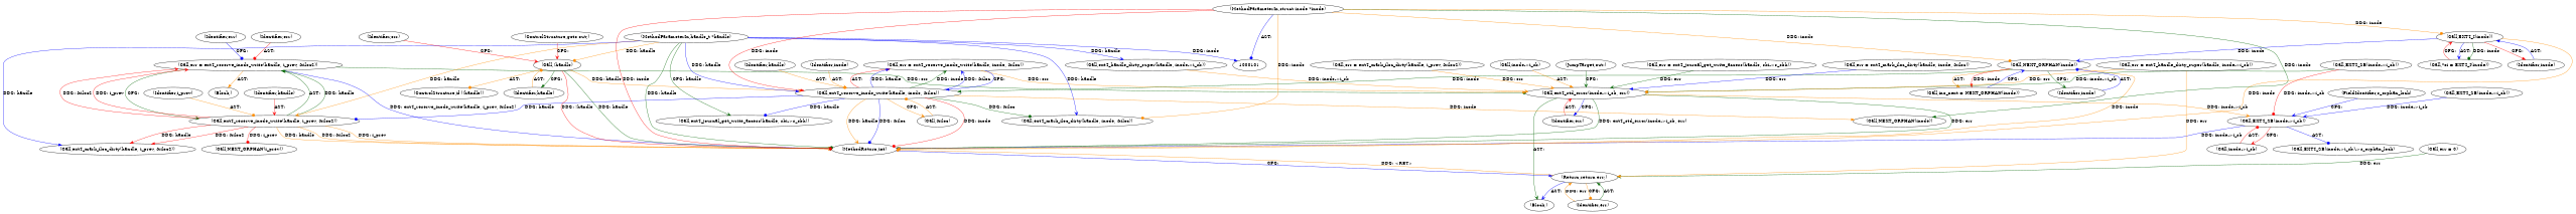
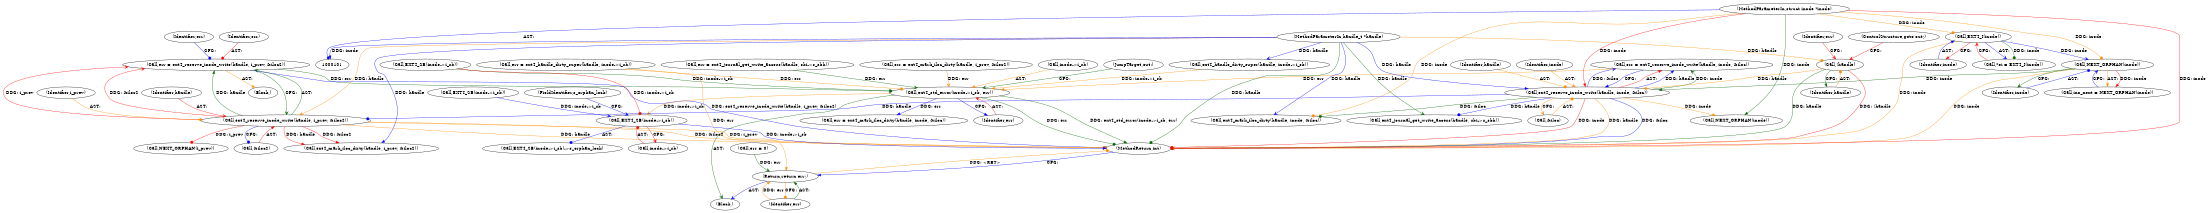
  digraph {
    edge [arrowhead=vee color=darkorange]
    n1 [label="(Call,err = ext4_reserve_inode_write(handle, i_prev, &iloc2))"]
    n2 [label="(Call,ext4_reserve_inode_write(handle, i_prev, &iloc2))"]
    n3 [label="(Call,ext4_std_error(inode->i_sb, err))"]
    n4 [label="(Block,)"]
    n5 [label="(MethodReturn,int)"]
    n6 [label="(Call,NEXT_ORPHAN(i_prev))"]
+   n7 [label="(Call,&iloc2)"]
    n8 [label="(Call,ext4_mark_iloc_dirty(handle, i_prev, &iloc2))"]
    n9 [label="(Call,EXT4_SB(inode->i_sb))"]
    n10 [label="(Block,)"]
    n11 [label="(Identifier,err)"]
    n12 [label="(Return,return err;)"]
    n13 [label="(Call,ext4_reserve_inode_write(handle, inode, &iloc))"]
    n14 [label="(Call,ext4_journal_get_write_access(handle, sbi->s_sbh))"]
    n15 [label="(Call,ext4_mark_iloc_dirty(handle, inode, &iloc))"]
    n16 [label="(Call,NEXT_ORPHAN(inode))"]
    n17 [label="(Call,err = ext4_reserve_inode_write(handle, inode, &iloc))"]
    n18 [label="(Call,&iloc)"]
    n19 [label="(Call,!handle)"]
-   n20 [label="(ControlStructure,if (!handle))"]
    n21 [label="(Identifier,handle)"]
    n22 [label="(MethodParameterIn,handle_t *handle)"]
    n23 [label="(Call,ext4_handle_dirty_super(handle, inode->i_sb))"]
    1000101
    n25 [label="(Call,NEXT_ORPHAN(inode))"]
    n26 [label="(Call,ino_next = NEXT_ORPHAN(inode))"]
    n27 [label="(Identifier,inode)"]
    n28 [label="(Call,EXT4_I(inode))"]
    n29 [label="(Identifier,inode)"]
    n30 [label="(Call,*ei = EXT4_I(inode))"]
    n31 [label="(MethodParameterIn,struct inode *inode)"]
    n32 [label="(Call,inode->i_sb)"]
    n33 [label="(Call,EXT4_SB(inode->i_sb)->s_orphan_lock)"]
    n34 [label="(Identifier,err)"]
    n35 [label="(FieldIdentifier,s_orphan_lock)"]
    n36 [label="(Call,err = ext4_mark_iloc_dirty(handle, inode, &iloc))"]
    n37 [label="(Call,inode->i_sb)"]
    n38 [label="(Identifier,err)"]
    n39 [label="(JumpTarget,out:)"]
    n40 [label="(Identifier,err)"]
    n41 [label="(Identifier,err)"]
    n42 [label="(Identifier,handle)"]
    n43 [label="(Call,err = 0)"]
    n44 [label="(Identifier,inode)"]
    n45 [label="(Call,err = ext4_journal_get_write_access(handle, sbi->s_sbh))"]
    n46 [label="(Identifier,i_prev)"]
    n47 [label="(ControlStructure,goto out;)"]
    n48 [label="(Call,EXT4_SB(inode->i_sb))"]
    n49 [label="(Call,err = ext4_handle_dirty_super(handle, inode->i_sb))"]
    n50 [label="(Call,err = ext4_mark_iloc_dirty(handle, i_prev, &iloc2))"]
    n51 [label="(Call,EXT4_SB(inode->i_sb))"]
    n52 [label="(Identifier,handle)"]
    n1 -> n2 [color=darkgreen label="CFG: "]
    n1 -> n3 [arrowhead=dot color=darkgreen label="DDG: err"]
    n1 -> n4 [arrowhead=normal label="AST: "]
    n1 -> n5 [arrowhead=dot color=blue label="DDG: ext4_reserve_inode_write(handle, i_prev, &iloc2)"]
    n2 -> n1 [color=darkgreen label="AST: "]
    n2 -> n1 [arrowhead=normal color=darkgreen label="DDG: handle"]
    n2 -> n1 [color=red label="DDG: i_prev"]
    n2 -> n1 [color=red label="DDG: &iloc2"]
    n2 -> n5 [arrowhead=dot label="DDG: handle"]
    n2 -> n5 [label="DDG: &iloc2"]
    n2 -> n5 [label="DDG: i_prev"]
    n2 -> n6 [arrowhead=dot color=red label="DDG: i_prev"]
+   n2 -> n7 [arrowhead=dot color=blue label="CFG: "]
    n2 -> n8 [arrowhead=normal color=red label="DDG: handle"]
    n2 -> n8 [arrowhead=normal color=red label="DDG: &iloc2"]
    n3 -> n5 [arrowhead=normal color=darkgreen label="DDG: ext4_std_error(inode->i_sb, err)"]
    n3 -> n5 [arrowhead=dot color=darkgreen label="DDG: err"]
    n3 -> n9 [label="DDG: inode->i_sb"]
    n3 -> n10 [color=darkgreen label="AST: "]
    n3 -> n11 [arrowhead=normal color=blue label="CFG: "]
    n5 -> n12 [arrowhead=normal color=blue label="CFG: "]
+   n7 -> n2 [arrowhead=normal color=red label="AST: "]
    n9 -> n5 [arrowhead=normal color=blue label="DDG: inode->i_sb"]
    n9 -> n32 [color=red label="CFG: "]
    n9 -> n33 [arrowhead=dot color=blue label="AST: "]
    n11 -> n3 [color=red label="AST: "]
    n12 -> n5 [arrowhead=dot label="DDG: <RET>"]
    n12 -> n10 [color=blue label="AST: "]
    n12 -> n34 [arrowhead=dot label="CFG: "]
    n13 -> n2 [arrowhead=dot color=blue label="DDG: handle"]
    n13 -> n5 [label="DDG: handle"]
    n13 -> n5 [arrowhead=dot color=blue label="DDG: &iloc"]
    n13 -> n5 [arrowhead=dot color=red label="DDG: inode"]
    n13 -> n14 [arrowhead=dot color=blue label="DDG: handle"]
    n13 -> n15 [arrowhead=dot color=darkgreen label="DDG: &iloc"]
    n13 -> n16 [arrowhead=normal label="DDG: inode"]
    n13 -> n17 [arrowhead=normal color=red label="AST: "]
    n13 -> n17 [arrowhead=normal color=blue label="DDG: handle"]
    n13 -> n17 [color=darkgreen label="DDG: inode"]
    n13 -> n17 [color=blue label="DDG: &iloc"]
    n13 -> n18 [label="CFG: "]
    n17 -> n3 [arrowhead=normal label="DDG: err"]
    n17 -> n13 [arrowhead=normal color=blue label="CFG: "]
    n18 -> n13 [arrowhead=dot label="AST: "]
    n19 -> n5 [arrowhead=dot color=red label="DDG: !handle"]
    n19 -> n5 [arrowhead=dot color=darkgreen label="DDG: handle"]
    n19 -> n13 [label="DDG: handle"]
-   n19 -> n20 [arrowhead=dot label="AST: "]
    n19 -> n21 [arrowhead=normal color=darkgreen label="CFG: "]
    n21 -> n19 [arrowhead=dot label="AST: "]
    n22 -> n2 [label="DDG: handle"]
    n22 -> n5 [arrowhead=dot color=darkgreen label="DDG: handle"]
    n22 -> n8 [arrowhead=normal color=blue label="DDG: handle"]
    n22 -> n13 [arrowhead=normal color=blue label="DDG: handle"]
-   n22 -> n14 [color=darkgreen label="CFG: handle"]
+   n22 -> n14 [color=darkgreen label="DDG: handle"]
    n22 -> n15 [color=blue label="DDG: handle"]
    n22 -> n19 [arrowhead=dot label="DDG: handle"]
    n22 -> n23 [color=blue label="DDG: handle"]
    n22 -> 1000101 [arrowhead=normal color=blue label="DDG: inode"]
    n23 -> n3 [label="DDG: inode->i_sb"]
    n25 -> n5 [label="DDG: inode"]
    n25 -> n13 [arrowhead=normal color=darkgreen label="DDG: inode"]
    n25 -> n26 [arrowhead=normal label="AST: "]
    n25 -> n26 [arrowhead=normal color=red label="DDG: inode"]
    n25 -> n27 [color=darkgreen label="CFG: "]
    n26 -> n25 [color=blue label="CFG: "]
    n27 -> n25 [arrowhead=dot color=blue label="AST: "]
    n28 -> n5 [arrowhead=normal label="DDG: inode"]
    n28 -> n25 [color=blue label="DDG: inode"]
    n28 -> n29 [arrowhead=normal color=red label="CFG: "]
    n28 -> n30 [color=blue label="AST: "]
    n28 -> n30 [arrowhead=dot color=darkgreen label="DDG: inode"]
    n29 -> n28 [arrowhead=normal color=blue label="AST: "]
    n30 -> n28 [color=red label="CFG: "]
    n31 -> n5 [arrowhead=dot color=red label="DDG: inode"]
    n31 -> n13 [arrowhead=normal color=red label="DDG: inode"]
    n31 -> n15 [arrowhead=dot label="DDG: inode"]
    n31 -> n16 [arrowhead=normal color=darkgreen label="DDG: inode"]
    n31 -> 1000101 [arrowhead=dot color=blue label="AST: "]
    n31 -> n25 [arrowhead=dot label="DDG: inode"]
    n31 -> n28 [arrowhead=dot label="DDG: inode"]
    n32 -> n9 [arrowhead=dot color=red label="AST: "]
    n34 -> n12 [arrowhead=normal color=darkgreen label="AST: "]
    n34 -> n12 [arrowhead=normal label="DDG: err"]
    n35 -> n9 [color=blue label="CFG: "]
-   n36 -> n3 [arrowhead=normal color=blue label="DDG: err"]
+   n3 -> n36 [arrowhead=normal color=blue label="DDG: err"]
    n37 -> n3 [arrowhead=normal label="AST: "]
    n38 -> n1 [arrowhead=dot color=blue label="CFG: "]
    n39 -> n3 [color=darkgreen label="CFG: "]
    n40 -> n1 [arrowhead=dot color=red label="AST: "]
    n41 -> n19 [color=red label="CFG: "]
    n42 -> n13 [arrowhead=dot label="AST: "]
    n43 -> n12 [color=darkgreen label="DDG: err"]
    n44 -> n13 [label="AST: "]
    n45 -> n3 [color=darkgreen label="DDG: err"]
    n46 -> n2 [arrowhead=dot label="AST: "]
    n47 -> n19 [color=red label="CFG: "]
    n48 -> n3 [color=darkgreen label="DDG: inode->i_sb"]
    n48 -> n9 [arrowhead=dot color=red label="DDG: inode->i_sb"]
    n49 -> n3 [arrowhead=dot label="DDG: err"]
    n49 -> n12 [arrowhead=normal label="DDG: err"]
    n50 -> n3 [label="DDG: err"]
    n51 -> n9 [color=blue label="DDG: inode->i_sb"]
    n52 -> n2 [color=red label="AST: "]
  }
